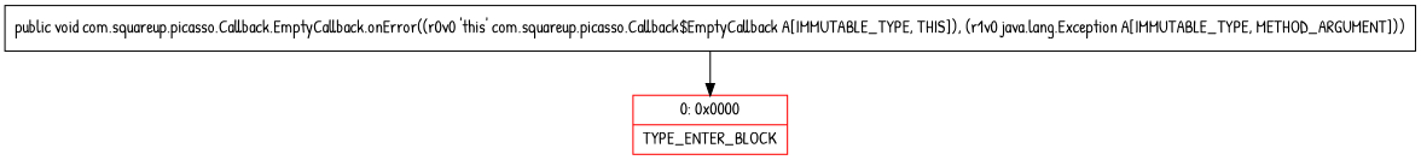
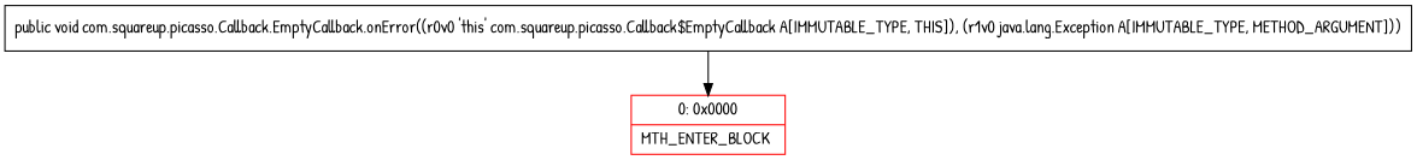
  digraph {
    fontname="Patrick Hand"
    node [shape=record fontname="Patrick Hand"]
-   n1 [color=red label="{0\:\ 0x0000|TYPE_ENTER_BLOCK\l}"]
+   n1 [color=red label="{0\:\ 0x0000|MTH_ENTER_BLOCK\l}"]
    n2 [label="{public void com.squareup.picasso.Callback.EmptyCallback.onError((r0v0 'this' com.squareup.picasso.Callback$EmptyCallback A[IMMUTABLE_TYPE, THIS]), (r1v0 java.lang.Exception A[IMMUTABLE_TYPE, METHOD_ARGUMENT])) }"]
    subgraph cluster_1 {
      label="R(0)"
    }
    n2 -> n1 [fontname="Patrick Hand"]
  }
